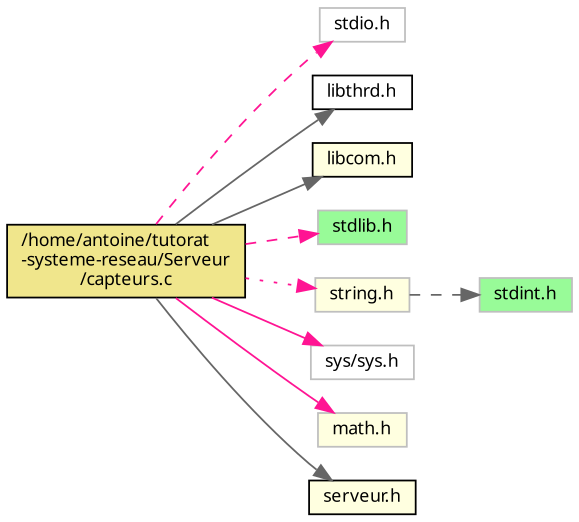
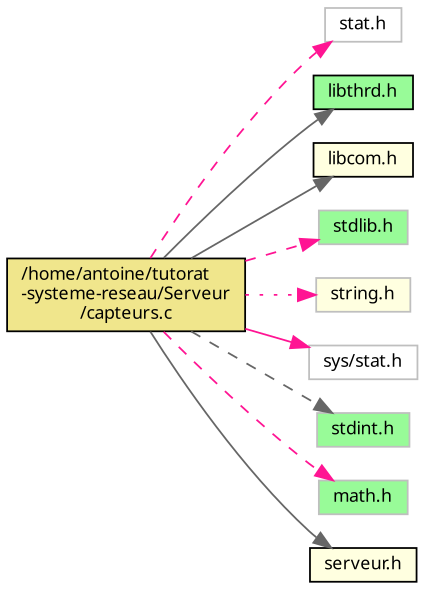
  digraph {
    fontname="Noto Sans"
    rankdir=LR
    node [color=grey75 fillcolor=white fontname="Noto Sans" fontsize=10 shape=record style=filled]
    edge [color=deeppink fontname="Noto Sans" fontsize=10 labelfontname=Helvetica labelfontsize=10 style=solid]
    n1 [color=black fillcolor=khaki fontcolor=black height=0.2 label="/home/antoine/tutorat\l-systeme-reseau/Serveur\l/capteurs.c" width=0.4]
-   n2 [height=0.2 label="stdio.h" width=0.4]
-   n3 [color=black height=0.2 label="libthrd.h" width=0.4]
+   n2 [height=0.2 label="stat.h" width=0.4]
+   n3 [color=black fillcolor=palegreen height=0.2 label="libthrd.h" width=0.4]
    n4 [color=black fillcolor=lightyellow height=0.2 label="libcom.h" width=0.4]
    n5 [fillcolor=palegreen height=0.2 label="stdlib.h" width=0.4]
    n6 [fillcolor=lightyellow height=0.2 label="string.h" width=0.4]
-   n7 [height=0.2 label="sys/sys.h" width=0.4]
+   n7 [height=0.2 label="sys/stat.h" width=0.4]
    n8 [fillcolor=palegreen height=0.2 label="stdint.h" width=0.4]
-   n9 [fillcolor=lightyellow height=0.2 label="math.h" width=0.4]
+   n9 [fillcolor=palegreen height=0.2 label="math.h" width=0.4]
    n10 [color=black fillcolor=lightyellow height=0.2 label="serveur.h" width=0.4]
    n1 -> n2 [style=dashed]
    n1 -> n3 [color=gray40]
    n1 -> n4 [color=gray40]
    n1 -> n5 [style=dashed]
    n1 -> n6 [style=dotted]
    n1 -> n7
-   n6 -> n8 [color=gray40 style=dashed]
-   n1 -> n9
+   n1 -> n8 [color=gray40 style=dashed]
+   n1 -> n9 [style=dashed]
    n1 -> n10 [color=gray40]
  }
